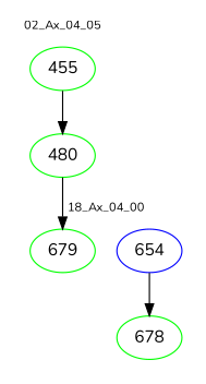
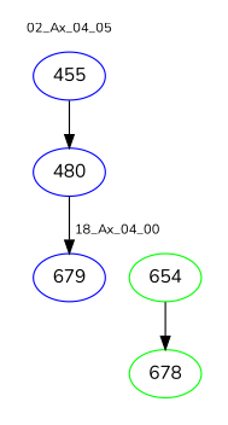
  digraph {
    fontname=Nunito
    node [color=green fontname=Nunito]
    edge [color=black fontname=Nunito]
-   n1 [label=455]
-   n2 [label=480]
-   n3 [color=blue label=654]
-   n4 [label=679]
+   n1 [color=blue label=455]
+   n2 [color=blue label=480]
+   n3 [label=654]
+   n4 [color=blue label=679]
    n5 [label=678]
    subgraph cluster_1 {
      color=white
      fontsize=10
      label="02_Ax_04_05"
      n1
      n2
    }
    subgraph cluster_2 {
      color=white
      fontsize=10
      label="18_Ax_04_00"
      n3
      n4
      n5
    }
    n1 -> n2
    n2 -> n4
    n3 -> n5
  }
